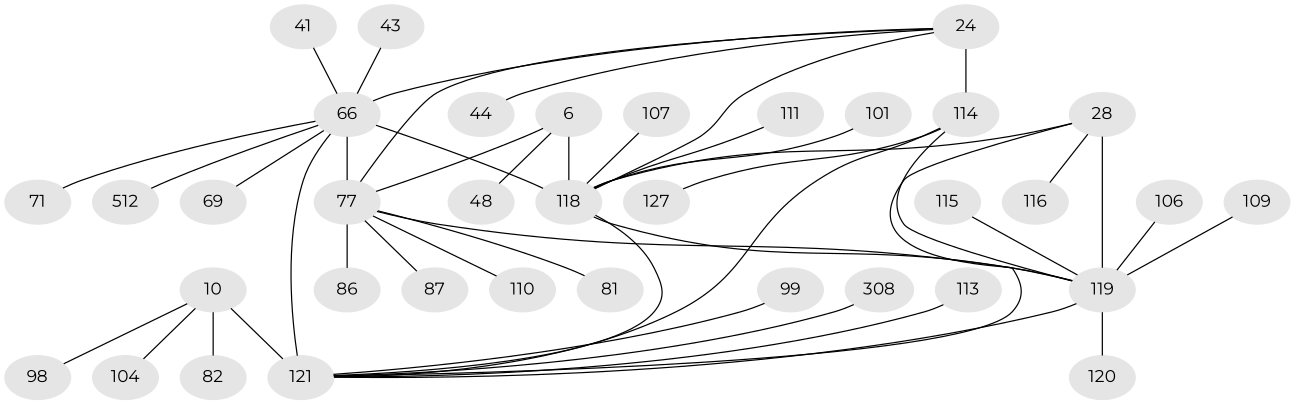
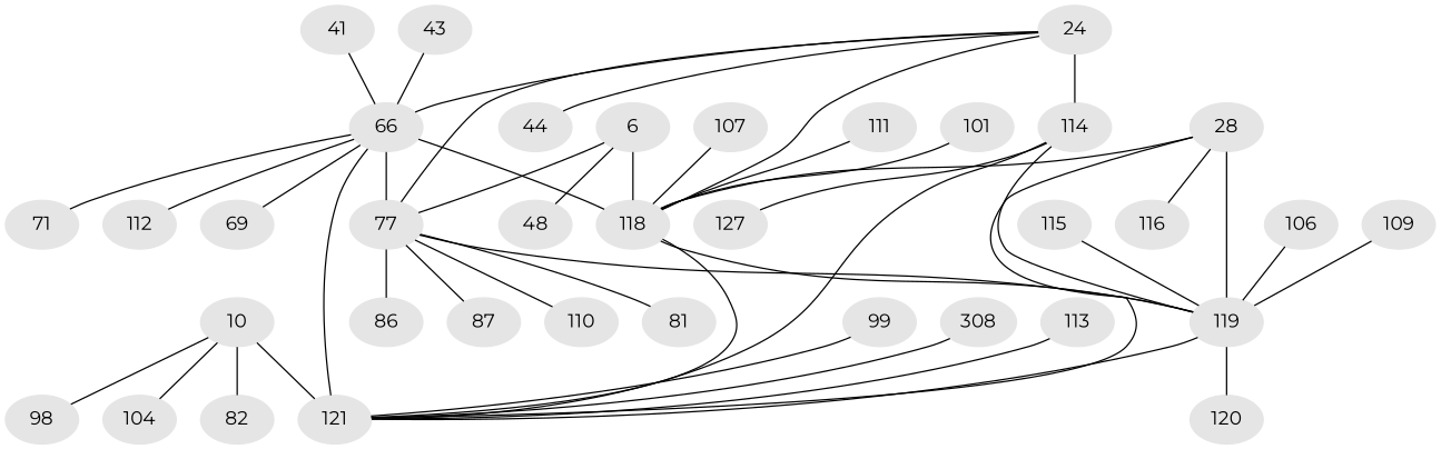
  graph {
    fontname=Montserrat
    node [color=gray90 fontname=Montserrat style=filled]
    edge [fontname=Montserrat]
    6 [super="+5"]
    48
    77 [super="+76+18+37+42+17+49+72+67+73"]
    118 [super="+58+100+3+4+31+35+40+105+63+79+83+90"]
    119 [super="+84+62+88+89+30+78+92+93+102+103"]
    81
    86
    87
    110 [super="+50"]
    121 [super="+97+60+57+61+65+68+70+75+94+95"]
    10 [super="+9"]
    82
    98
    104
    24 [super="+21+22"]
    44
    66 [super="+59+16+32"]
    114 [super="+64+74"]
    69
    71
-   112 [label=512]
+   112
    n22 [label=127 super="+96"]
    28 [super="+27"]
    116
    120
    41
    43
    99
    101
    106
    107
    n32 [label=308 super="+91"]
    109 [super="+51"]
    111
    113
    115
    6 -- 48
    6 -- 77
    6 -- 118 [weight=9]
    77 -- 119
    77 -- 81
    77 -- 86
    77 -- 87
    77 -- 110
    118 -- 119 [weight=3]
    118 -- 121 [weight=2]
    119 -- 121 [weight=2]
    119 -- 120
    10 -- 121 [weight=8]
    10 -- 82
    10 -- 98
    10 -- 104
    24 -- 77
    24 -- 118
    24 -- 44
    24 -- 66
    24 -- 114 [weight=8]
    66 -- 77 [weight=10]
    66 -- 118
    66 -- 121 [weight=3]
    66 -- 69
    66 -- 71
    66 -- 112
    114 -- 119
    114 -- 121
    114 -- n22
    28 -- 118
    28 -- 119 [weight=8]
    28 -- 121
    28 -- 116
    41 -- 66
    43 -- 66
    99 -- 121
    101 -- 118
    106 -- 119
    107 -- 118
    n32 -- 121
    109 -- 119
    111 -- 118
    113 -- 121
    115 -- 119
  }
